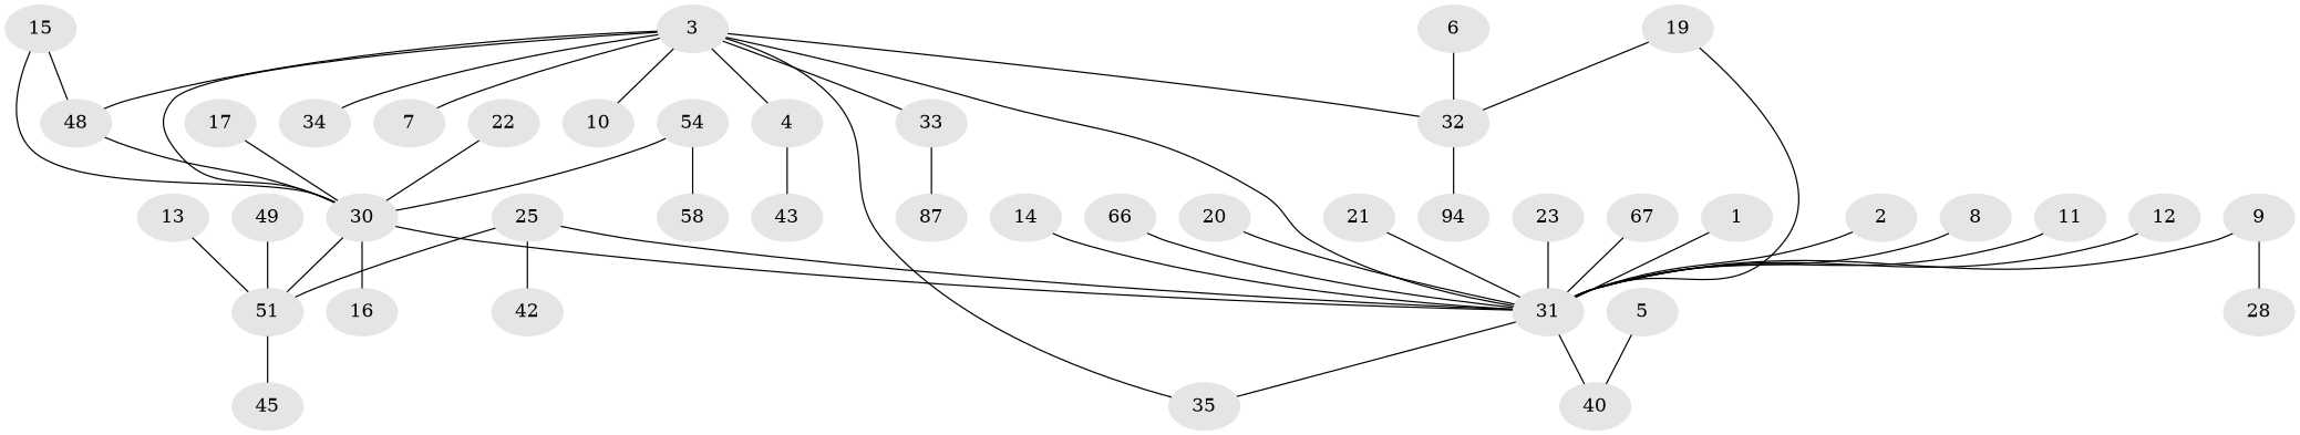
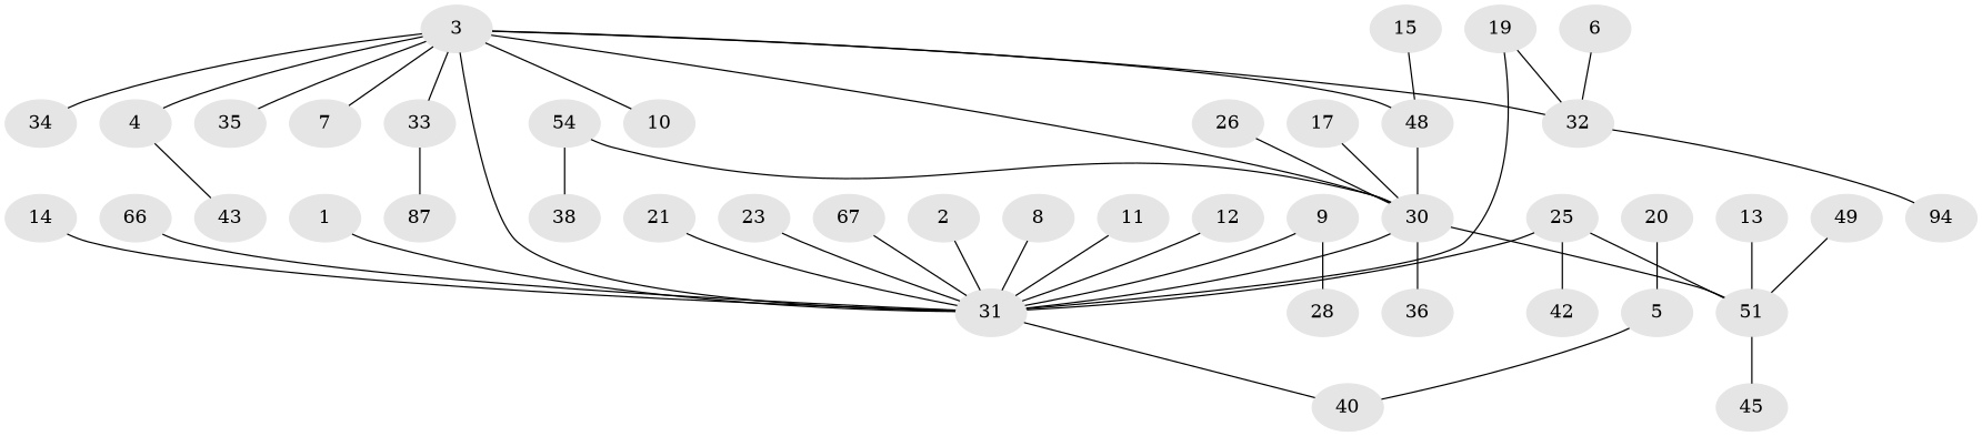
  graph {
    node [color=gray90 style=filled]
    edge [weight=1.0]
    1
    31
    35
    40
    2
    3
    4
    7
    10
    n10 [label=48]
    30
    32
    33
    34
    43
    n16 [label=51]
-   36 [label=16]
+   36
    n18 [label=94]
    n19 [label=87]
    5
    6
    8
    9
    28
    11
    12
    13
    45
    14
    15
    n31 [label=66]
    17
    19
    20
    21
-   22
+   22 [label=26]
    23
    n38 [label=54]
-   38 [label=58]
+   38
    25
    42
    n42 [label=67]
    n43 [label=49]
    1 -- 31
-   31 -- 35
    31 -- 40
    2 -- 31
    3 -- 31
    3 -- 35
    3 -- 4
    3 -- 7
    3 -- 10
    3 -- n10
    3 -- 30
    3 -- 32
    3 -- 33
    3 -- 34
    4 -- 43
    n10 -- 30
    30 -- 31
    30 -- n16
    30 -- 36
    32 -- n18
    33 -- n19
    n16 -- 45
    5 -- 40
    6 -- 32
    8 -- 31
    9 -- 31
    9 -- 28
    11 -- 31
    12 -- 31
    13 -- n16
    14 -- 31
    15 -- n10
-   15 -- 30
    n31 -- 31
    17 -- 30
    19 -- 31
    19 -- 32
-   20 -- 31
+   20 -- 5
    21 -- 31
    22 -- 30
    23 -- 31
    n38 -- 30
    n38 -- 38
    25 -- 31
    25 -- n16
    25 -- 42
    n42 -- 31
    n43 -- n16
  }
